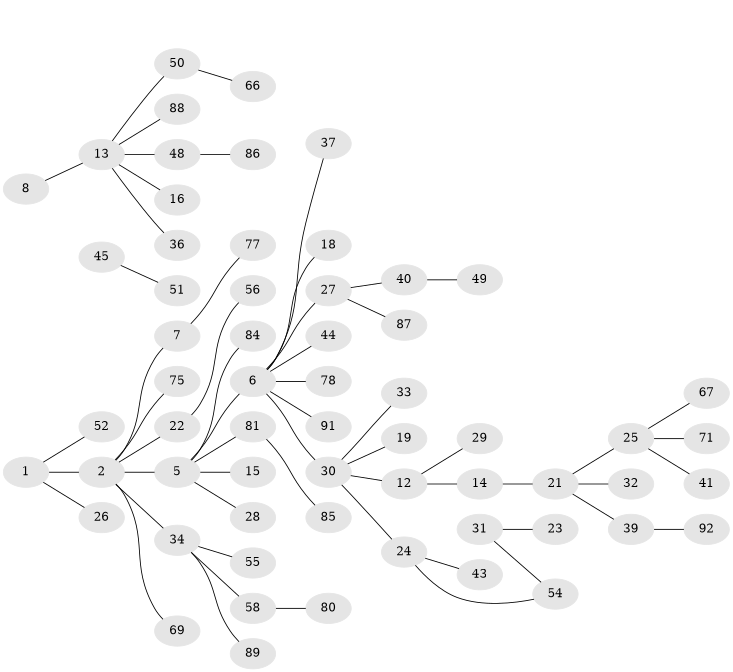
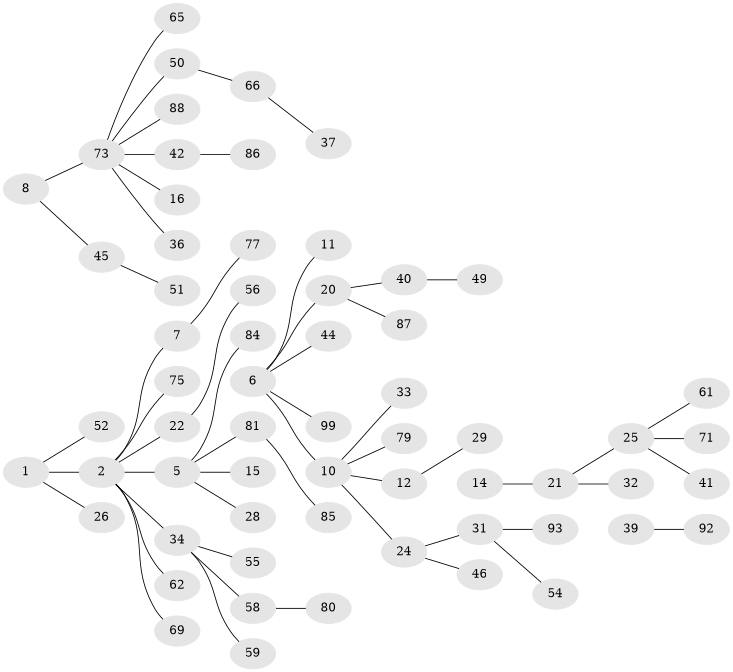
  graph {
    rankdir=LR
    node [color=gray90 style=filled]
    1 [super="+4"]
    2 [super="+3"]
    26 [super="+70"]
    52 [super="+82"]
    5 [super="+74"]
    7 [super="+20"]
    22
    34 [super="+38"]
+   62
    n10 [label=69 super="+72"]
    75 [super="+90"]
    8 [super="+64"]
-   13 [super="+16"]
+   13 [super="+16" label=73]
    45 [super="+59"]
    6 [super="+9"]
    15 [super="+73"]
    28
    81
    84
    77
    56
    55
    58 [super="+69"]
-   89
-   10 [super="+18" label=30]
-   11 [super="+53" label=18]
-   27 [super="+30"]
+   89 [label=59]
+   10 [super="+18"]
+   11 [super="+53"]
+   27 [super="+30" label=20]
    37 [super="+60"]
    44
-   78
-   91
+   91 [label=99]
    85
    12 [super="+17"]
    24 [super="+43"]
    33 [super="+42"]
-   79 [label=19]
+   79
    40
    87
    n39 [label=16 super="+23"]
    36 [super="+57"]
-   48
+   48 [label=42]
    50 [super="+76"]
+   65
    88
    51
    14
    29
    31 [super="+35"]
-   46 [label=43]
+   46
    21 [super="+83"]
    86
    n52 [label=66]
    25 [super="+66"]
    32
    39 [super="+47"]
    41 [super="+68"]
-   61 [label=67]
+   61
    71
    92
    54
-   93 [label=23]
+   93
    49 [super="+95"]
    80 [super="+94"]
    1 -- 2
    1 -- 26
    1 -- 52
    2 -- 5
    2 -- 7
    2 -- 22
    2 -- 34
+   2 -- 62
    2 -- n10
    2 -- 75
-   5 -- 6
    5 -- 15
    5 -- 28
    5 -- 81
    5 -- 84
    7 -- 77
    22 -- 56
    34 -- 55
    34 -- 58
    34 -- 89
    8 -- 13
+   8 -- 45
    13 -- n39
    13 -- 36
    13 -- 48
    13 -- 50
+   13 -- 65
    13 -- 88
    45 -- 51
    6 -- 10
    6 -- 11
    6 -- 27
-   6 -- 37
+   n52 -- 37
    6 -- 44
-   6 -- 78
    6 -- 91
    81 -- 85
    58 -- 80
    10 -- 12
    10 -- 24
    10 -- 33
    10 -- 79
    27 -- 40
    27 -- 87
-   12 -- 14
    12 -- 29
-   24 -- 54
+   24 -- 31
    24 -- 46
    40 -- 49
    48 -- 86
    50 -- n52
    14 -- 21
    31 -- 54
    31 -- 93
    21 -- 25
    21 -- 32
-   21 -- 39
    25 -- 41
    25 -- 61
    25 -- 71
    39 -- 92
  }
